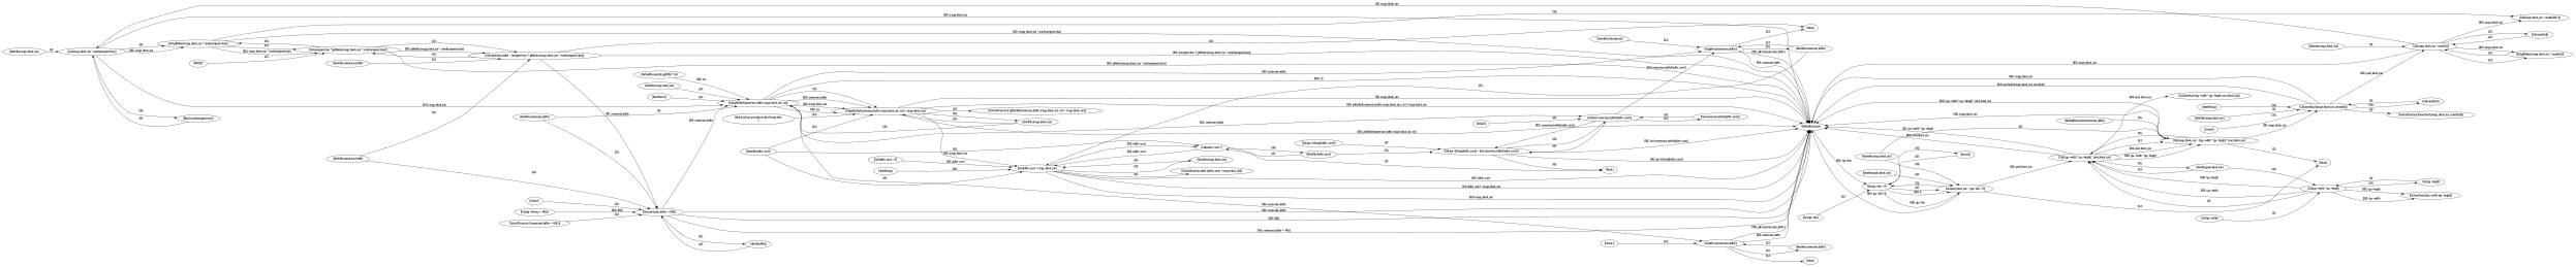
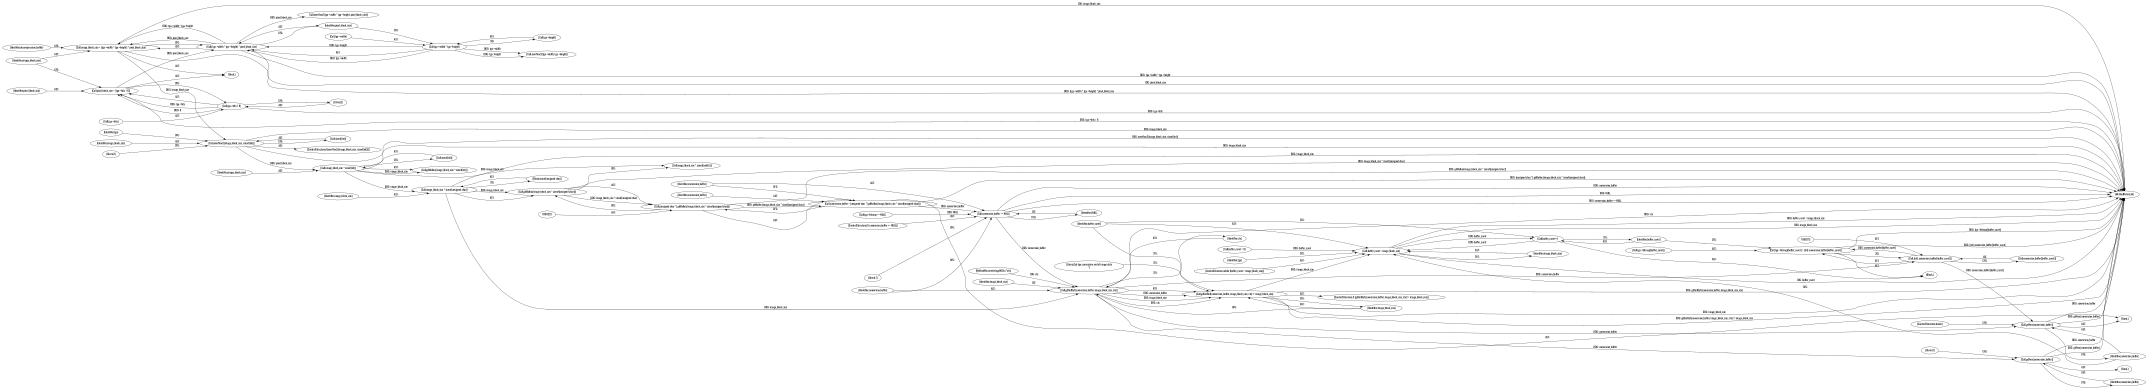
  digraph {
    fontname=Oswald
    rankdir=LR
    node [fontname=Oswald]
    edge [fontname=Oswald]
    n1 [label="(Call,image_block_size * sizeof(unsigned char))"]
    n2 [label="(Call,gdMalloc(image_block_size * sizeof(unsigned char)))"]
    n3 [label="(Call,gdGetBuf(conversion_buffer, image_block_size, ctx))"]
    n4 [label="(Block,sizeof(unsigned char))"]
    n5 [label="(MethodReturn,int)"]
    n6 [label="(Call,image_block_size * sizeof(uint8_t))"]
    n7 [label="(Call,(unsigned char *) gdMalloc(image_block_size * sizeof(unsigned char)))"]
    n8 [label="(Call,gdGetBuf(conversion_buffer, image_block_size, ctx) != image_block_size)"]
    n9 [label="(Call,gdFree(conversion_buffer))"]
    n10 [label="(Call,(int) conversion_buffer[buffer_caret])"]
    n11 [label="(Call,gdFree(conversion_buffer))"]
    n12 [label="(Identifier,ctx)"]
    n13 [label="(Call,image_block_size * sizeof(int))"]
    n14 [label="(Call,sizeof(int))"]
    n15 [label="(Call,gdMalloc(image_block_size * sizeof(int)))"]
    n16 [label="(Call,overflow2(image_block_size, sizeof(int)))"]
    n17 [label="(Call,sizeof(int))"]
    n18 [label="(ControlStructure,if(overflow2(image_block_size, sizeof(int))))"]
    n19 [label="(Call,image_block_size = (tga->width * tga->height) * pixel_block_size)"]
    n20 [label="(Call,(tga->width * tga->height) * pixel_block_size)"]
    n21 [label="(Block,)"]
    n22 [label="(Identifier,pixel_block_size)"]
    n23 [label="(Call,overflow2(tga->width * tga->height, pixel_block_size))"]
    n24 [label="(Call,tga->width * tga->height)"]
    n25 [label="(Call,tga->height)"]
    n26 [label="(Call,overflow2(tga->width, tga->height))"]
    n27 [label="(Call,pixel_block_size = (tga->bits / 8))"]
    n28 [label="(Call,tga->bits / 8)"]
    n29 [label="(Literal,2)"]
    n30 [label="(Call,conversion_buffer = (unsigned char *) gdMalloc(image_block_size * sizeof(unsigned char)))"]
    n31 [label="(Call,conversion_buffer == NULL)"]
    n32 [label="(Block,)"]
    n33 [label="(Identifier,NULL)"]
    n34 [label="(ControlStructure,if (conversion_buffer == NULL))"]
    n35 [label="(Call,buffer_caret < image_block_size)"]
    n36 [label="(ControlStructure,if (gdGetBuf(conversion_buffer, image_block_size, ctx) != image_block_size))"]
    n37 [label="(Identifier,image_block_size)"]
    n38 [label="(Block,)"]
    n39 [label="(Identifier,conversion_buffer)"]
    n40 [label="(Call,tga->bitmap[buffer_caret] = (int) conversion_buffer[buffer_caret])"]
    n41 [label="(Call,conversion_buffer[buffer_caret])"]
    n42 [label="(Identifier,conversion_buffer)"]
    n43 [label="(Call,buffer_caret++)"]
    n44 [label="(ControlStructure,while (buffer_caret < image_block_size))"]
    n45 [label="(Identifier,image_block_size)"]
    n46 [label="(Block,)"]
    n47 [label="(Identifier,buffer_caret)"]
    n48 [label="(Identifier,image_block_size)"]
    n49 [label="(Identifier,conversion_buffer)"]
    n50 [label="(Identifier,buffer_caret)"]
    n51 [label="(ControlStructure,break;)"]
    n52 [label="(Identifier,conversion_buffer)"]
    n53 [label="(Call,tga->bitmap[buffer_caret])"]
    n54 [label="(Identifier,image_block_size)"]
    n55 [label="(Literal,1)"]
    n56 [label="(Call,buffer_caret = 0)"]
-   n57 [label="(MethodReturn,decompression_buffer)"]
+   n57 [label="(Identifier,decompression_buffer)"]
    n58 [label="(Identifier,pixel_block_size)"]
    n59 [label="(Identifier,image_block_size)"]
    n60 [label="(Identifier,tga)"]
    n61 [label="(Identifier,conversion_buffer)"]
    n62 [label="(Identifier,image_block_size)"]
    n63 [label="(Literal,1)"]
    n64 [label="(Call,tga->bitmap == NULL)"]
    n65 [label="(Literal,1)"]
    n66 [label="(Identifier,tga)"]
    n67 [label="(MethodParameterIn,gdIOCtx *ctx)"]
    n68 [label="(Literal,\"gd-tga: premature end of image data\n\")"]
    n69 [label="(Call,tga->width)"]
    n70 [label="(Identifier,image_block_size)"]
    n71 [label="(Call,tga->bits)"]
    1000232
    n73 [label=1006273]
    n1 -> n2 [label="AST: "]
    n1 -> n2 [label="DDG: image_block_size"]
    n1 -> n3 [label="DDG: image_block_size"]
    n1 -> n4 [label="CFG: "]
    n1 -> n5 [label="DDG: image_block_size"]
    n2 -> n5 [label="DDG: image_block_size * sizeof(unsigned char)"]
    n2 -> n6 [label="CFG: "]
    n2 -> n7 [label="AST: "]
    n2 -> n7 [label="DDG: image_block_size * sizeof(unsigned char)"]
    n3 -> n5 [label="DDG: ctx"]
    n3 -> n8 [label="AST: "]
    n3 -> n8 [label="DDG: conversion_buffer"]
    n3 -> n8 [label="DDG: image_block_size"]
    n3 -> n8 [label="DDG: ctx"]
    n3 -> n9 [label="DDG: conversion_buffer"]
    n3 -> n10 [label="DDG: conversion_buffer"]
    n3 -> n11 [label="DDG: conversion_buffer"]
+   n3 -> n12 [label="CFG: "]
    n4 -> n1 [label="AST: "]
    n7 -> n2 [label="CFG: "]
    n7 -> n5 [label="DDG: gdMalloc(image_block_size * sizeof(unsigned char))"]
    n7 -> n30 [label="AST: "]
    n7 -> n30 [label="DDG: gdMalloc(image_block_size * sizeof(unsigned char))"]
    n8 -> n5 [label="DDG: gdGetBuf(conversion_buffer, image_block_size, ctx)"]
    n8 -> n5 [label="DDG: image_block_size"]
    n8 -> n5 [label="DDG: gdGetBuf(conversion_buffer, image_block_size, ctx) != image_block_size"]
    n8 -> n35 [label="DDG: image_block_size"]
    n8 -> n36 [label="AST: "]
    n8 -> n37 [label="CFG: "]
    n9 -> n5 [label="DDG: conversion_buffer"]
    n9 -> n5 [label="DDG: gdFree(conversion_buffer)"]
    n9 -> n38 [label="AST: "]
    n9 -> n39 [label="CFG: "]
    n10 -> n11 [label="DDG: conversion_buffer[buffer_caret]"]
    n10 -> n40 [label="AST: "]
    n10 -> n40 [label="DDG: conversion_buffer[buffer_caret]"]
    n10 -> n41 [label="CFG: "]
    n11 -> n5 [label="DDG: conversion_buffer"]
    n11 -> n5 [label="DDG: gdFree(conversion_buffer)"]
    n11 -> n32 [label="AST: "]
    n11 -> n42 [label="CFG: "]
    n12 -> n3 [label="AST: "]
    n13 -> n1 [label="DDG: image_block_size"]
    n13 -> n5 [label="DDG: image_block_size"]
    n13 -> n6 [label="DDG: image_block_size"]
    n13 -> n14 [label="CFG: "]
    n13 -> n15 [label="AST: "]
    n13 -> n15 [label="DDG: image_block_size"]
    n14 -> n13 [label="AST: "]
-   n15 -> n13 [label="CFG: "]
    n16 -> n5 [label="DDG: image_block_size"]
    n16 -> n5 [label="DDG: overflow2(image_block_size, sizeof(int))"]
    n16 -> n13 [label="DDG: pixel_block_size"]
    n16 -> n17 [label="CFG: "]
    n16 -> n18 [label="AST: "]
    n17 -> n16 [label="AST: "]
    n19 -> n5 [label="DDG: image_block_size"]
    n19 -> n5 [label="DDG: (tga->width * tga->height) * pixel_block_size"]
    n19 -> n16 [label="DDG: image_block_size"]
    n19 -> n20 [label="CFG: "]
    n19 -> n21 [label="AST: "]
    n20 -> n5 [label="DDG: pixel_block_size"]
    n20 -> n5 [label="DDG: tga->width * tga->height"]
    n20 -> n19 [label="AST: "]
    n20 -> n19 [label="DDG: tga->width * tga->height"]
    n20 -> n19 [label="DDG: pixel_block_size"]
    n20 -> n22 [label="CFG: "]
    n20 -> n23 [label="DDG: pixel_block_size"]
    n22 -> n20 [label="AST: "]
    n22 -> n24 [label="CFG: "]
    n24 -> n20 [label="AST: "]
    n24 -> n20 [label="DDG: tga->width"]
    n24 -> n20 [label="DDG: tga->height"]
    n24 -> n25 [label="CFG: "]
    n24 -> n26 [label="DDG: tga->width"]
    n24 -> n26 [label="DDG: tga->height"]
    n25 -> n24 [label="AST: "]
    n27 -> n5 [label="DDG: tga->bits / 8"]
    n27 -> n20 [label="DDG: pixel_block_size"]
    n27 -> n21 [label="AST: "]
    n27 -> n28 [label="CFG: "]
-   n5 -> n28 [label="DDG: tga->bits"]
+   n28 -> n5 [label="DDG: tga->bits"]
    n28 -> n27 [label="AST: "]
    n28 -> n27 [label="DDG: tga->bits"]
    n28 -> n27 [label="DDG: 8"]
    n28 -> n29 [label="CFG: "]
    n29 -> n28 [label="AST: "]
    n30 -> n5 [label="DDG: (unsigned char *) gdMalloc(image_block_size * sizeof(unsigned char))"]
    n30 -> n7 [label="CFG: "]
    n30 -> n31 [label="DDG: conversion_buffer"]
    n30 -> n32 [label="AST: "]
    n31 -> n3 [label="DDG: conversion_buffer"]
    n31 -> n5 [label="DDG: conversion_buffer == NULL"]
    n31 -> n5 [label="DDG: conversion_buffer"]
    n31 -> n5 [label="DDG: NULL"]
    n31 -> n33 [label="CFG: "]
    n33 -> n31 [label="AST: "]
    n34 -> n31 [label="AST: "]
    n35 -> n5 [label="DDG: image_block_size"]
    n35 -> n5 [label="DDG: buffer_caret"]
    n35 -> n5 [label="DDG: buffer_caret < image_block_size"]
    n35 -> n43 [label="DDG: buffer_caret"]
-   n35 -> n44 [label="AST: "]
+   n44 -> n35 [label="AST: "]
    n35 -> n45 [label="CFG: "]
    n37 -> n3 [label="CFG: "]
    n37 -> n8 [label="AST: "]
    n39 -> n9 [label="AST: "]
    n40 -> n5 [label="DDG: tga->bitmap[buffer_caret]"]
    n40 -> n5 [label="DDG: (int) conversion_buffer[buffer_caret]"]
    n40 -> n10 [label="CFG: "]
    n40 -> n46 [label="AST: "]
    n41 -> n10 [label="AST: "]
    n42 -> n11 [label="AST: "]
    n42 -> n35 [label="CFG: "]
    n43 -> n35 [label="DDG: buffer_caret"]
    n43 -> n46 [label="AST: "]
    n43 -> n47 [label="CFG: "]
    n45 -> n35 [label="AST: "]
    n47 -> n40 [label="CFG: "]
    n47 -> n43 [label="AST: "]
    n48 -> n19 [label="AST: "]
    n48 -> n27 [label="CFG: "]
    n49 -> n30 [label="AST: "]
    n50 -> n8 [label="CFG: "]
    n50 -> n35 [label="AST: "]
    n50 -> n43 [label="CFG: "]
    n51 -> n11 [label="CFG: "]
    n52 -> n3 [label="AST: "]
    n52 -> n31 [label="CFG: "]
    n53 -> n40 [label="AST: "]
    n54 -> n13 [label="AST: "]
    n55 -> n16 [label="CFG: "]
    n56 -> n35 [label="DDG: buffer_caret"]
    n57 -> n19 [label="CFG: "]
    n58 -> n27 [label="AST: "]
    n59 -> n1 [label="AST: "]
    n60 -> n16 [label="CFG: "]
    n61 -> n30 [label="CFG: "]
    n61 -> n31 [label="AST: "]
    n62 -> n16 [label="AST: "]
    n63 -> n31 [label="CFG: "]
    n64 -> n31 [label="DDG: NULL"]
    n65 -> n9 [label="CFG: "]
    n66 -> n35 [label="CFG: "]
    n67 -> n3 [label="DDG: ctx"]
    n68 -> n8 [label="CFG: "]
    n69 -> n24 [label="AST: "]
    n70 -> n3 [label="AST: "]
    n71 -> n28 [label="AST: "]
    1000232 -> n7 [label="AST: "]
    n73 -> n10 [label="AST: "]
  }
